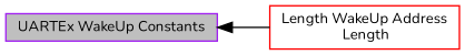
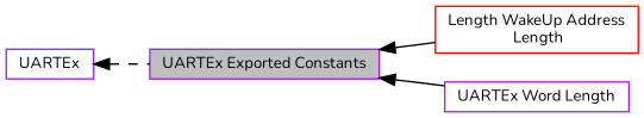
  digraph {
    fontname=Nunito
    rankdir=LR
    node [color=purple fillcolor=white fontname=Nunito fontsize=10 shape=box style=filled]
    edge [dir=back fontname=Nunito fontsize=10 labelfontname=Helvetica labelfontsize=10 shape=plaintext style=solid]
-   n2 [fillcolor=grey75 fontcolor=black height=0.2 label="UARTEx WakeUp Constants" width=0.4]
+   n1 [height=0.2 label=UARTEx width=0.4]
+   n2 [fillcolor=grey75 fontcolor=black height=0.2 label="UARTEx Exported Constants" width=0.4]
    n3 [color=red height=0.2 label="Length WakeUp Address\l Length" width=0.4]
+   n4 [height=0.2 label="UARTEx Word Length" width=0.4]
+   n1 -> n2 [style=dashed]
    n2 -> n3
+   n2 -> n4
  }
